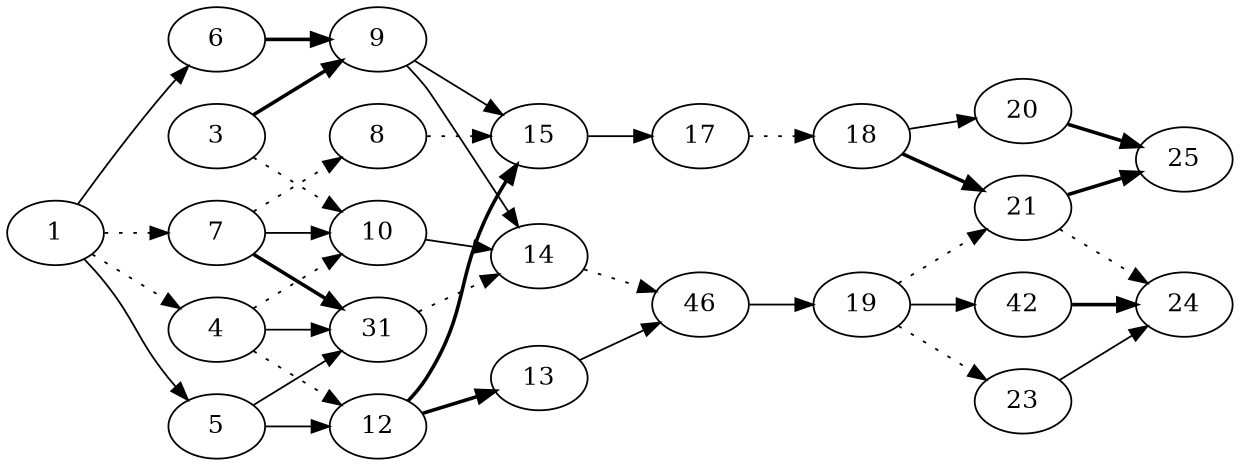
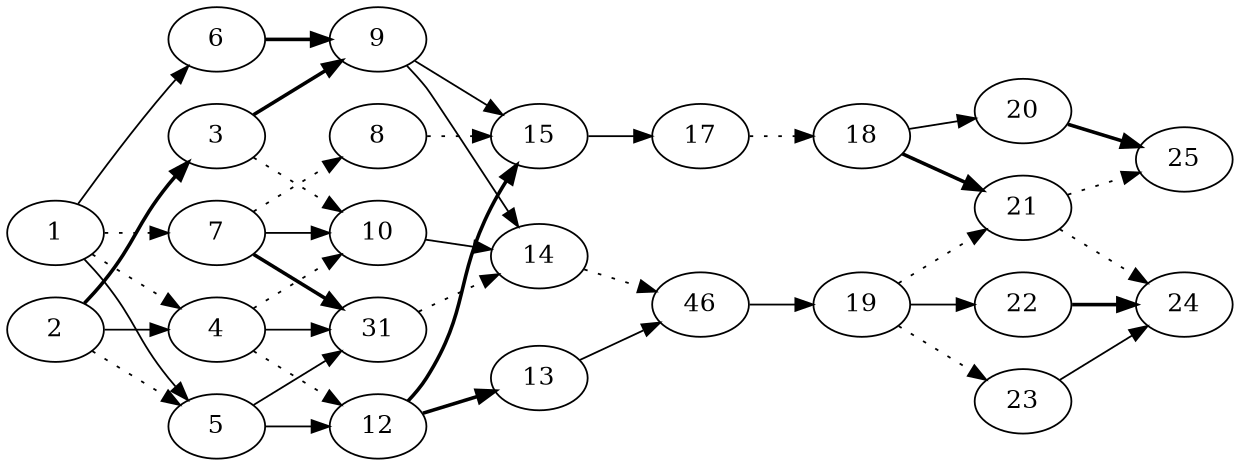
  digraph {
    rankdir=LR
    node [alpha=0.04]
    edge [style=solid]
    1 [alpha=0.07 expect_size=22694912]
    4 [alpha=0.10 expect_size=20428800]
    5 [alpha=0.07 expect_size=42988544]
    6 [expect_size=29457408]
    7 [alpha=0.14 expect_size=51040256]
    10 [alpha=0.15 expect_size=25808896]
    n7 [alpha=0.08 expect_size=48555008 label=31]
    12 [alpha=0.15 expect_size=18775040]
    9 [expect_size=15247360]
    8 [alpha=0.16 expect_size=24000512]
    14 [alpha=0.15 expect_size=35843072]
    15 [alpha=0.00 expect_size=13233152]
    13 [alpha=0.05 expect_size=27277312]
+   2 [expect_size=41388032]
    3 [expect_size=21414912]
    17 [alpha=0.03 expect_size=40404992]
    n17 [alpha=0.09 expect_size=30098432 label=46]
    18 [expect_size=25824256]
    19 [alpha=0.05 expect_size=16716800]
    21 [alpha=0.03 expect_size=14329856]
-   22 [alpha=0.11 expect_size=33896448 label=42]
+   22 [alpha=0.11 expect_size=33896448]
    23 [alpha=0.06 expect_size=23272448]
    20 [alpha=0.10 expect_size=26273792]
    25 [alpha=0.05 expect_size=23202816]
    24 [alpha=0.08 expect_size=35175424]
    1 -> 4 [style=dotted]
    1 -> 5
    1 -> 6
    1 -> 7 [style=dotted]
    4 -> 10 [style=dotted]
    4 -> n7
    4 -> 12 [style=dotted]
    5 -> n7
    5 -> 12
    6 -> 9 [style=bold]
    7 -> 10
    7 -> n7 [style=bold]
    7 -> 8 [style=dotted]
    10 -> 14
    n7 -> 14 [style=dotted]
    12 -> 15 [style=bold]
    12 -> 13 [style=bold]
    9 -> 14
    9 -> 15
    8 -> 15 [style=dotted]
    14 -> n17 [style=dotted]
    15 -> 17
    13 -> n17
+   2 -> 4
+   2 -> 5 [style=dotted]
+   2 -> 3 [style=bold]
    3 -> 10 [style=dotted]
    3 -> 9 [style=bold]
    17 -> 18 [style=dotted]
    n17 -> 19
    18 -> 21 [style=bold]
    18 -> 20
    19 -> 21 [style=dotted]
    19 -> 22
    19 -> 23 [style=dotted]
-   21 -> 25 [style=bold]
+   21 -> 25 [style=dotted]
    21 -> 24 [style=dotted]
    22 -> 24 [style=bold]
    23 -> 24
    20 -> 25 [style=bold]
  }
